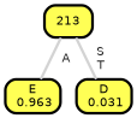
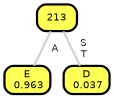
  graph {
    ranksep="0 equally"
    splines=straight
    node [color=black fillcolor="#ffff55" fontcolor=black fontname=helvetica penwidth=3 shape=box style="filled, rounded"]
    edge [color=lightgray fontcolor=grey14 fontname=helvetica fontweight=bold penwidth=3]
    n1 [label="E\n 0.963"]
    n2 [label=213]
-   n3 [label="D\n 0.031"]
+   n3 [label="D\n 0.037"]
    subgraph sub_1 {
      rank=same
    }
    n2 -- n1 [label=" A"]
    n2 -- n3 [label=" S\n T"]
  }
